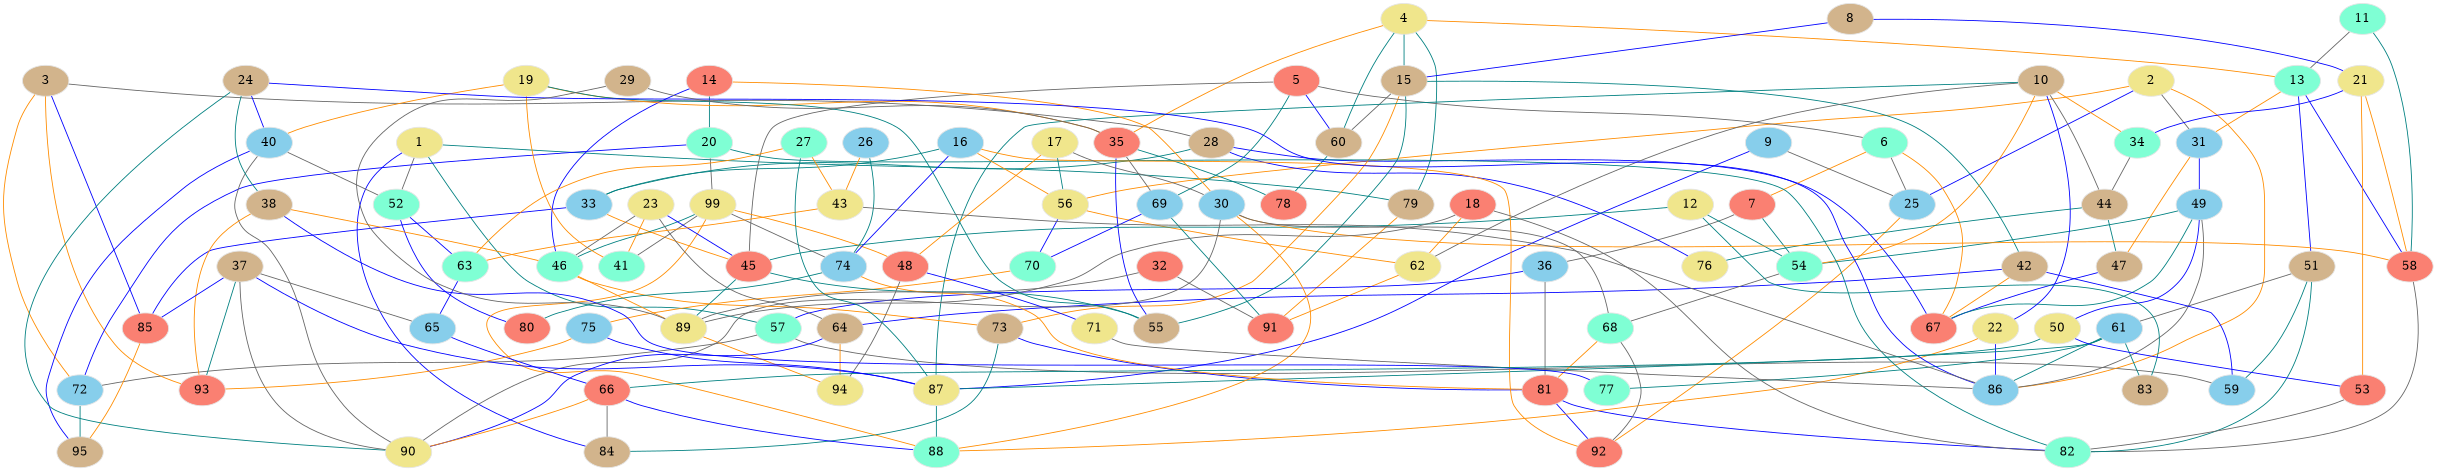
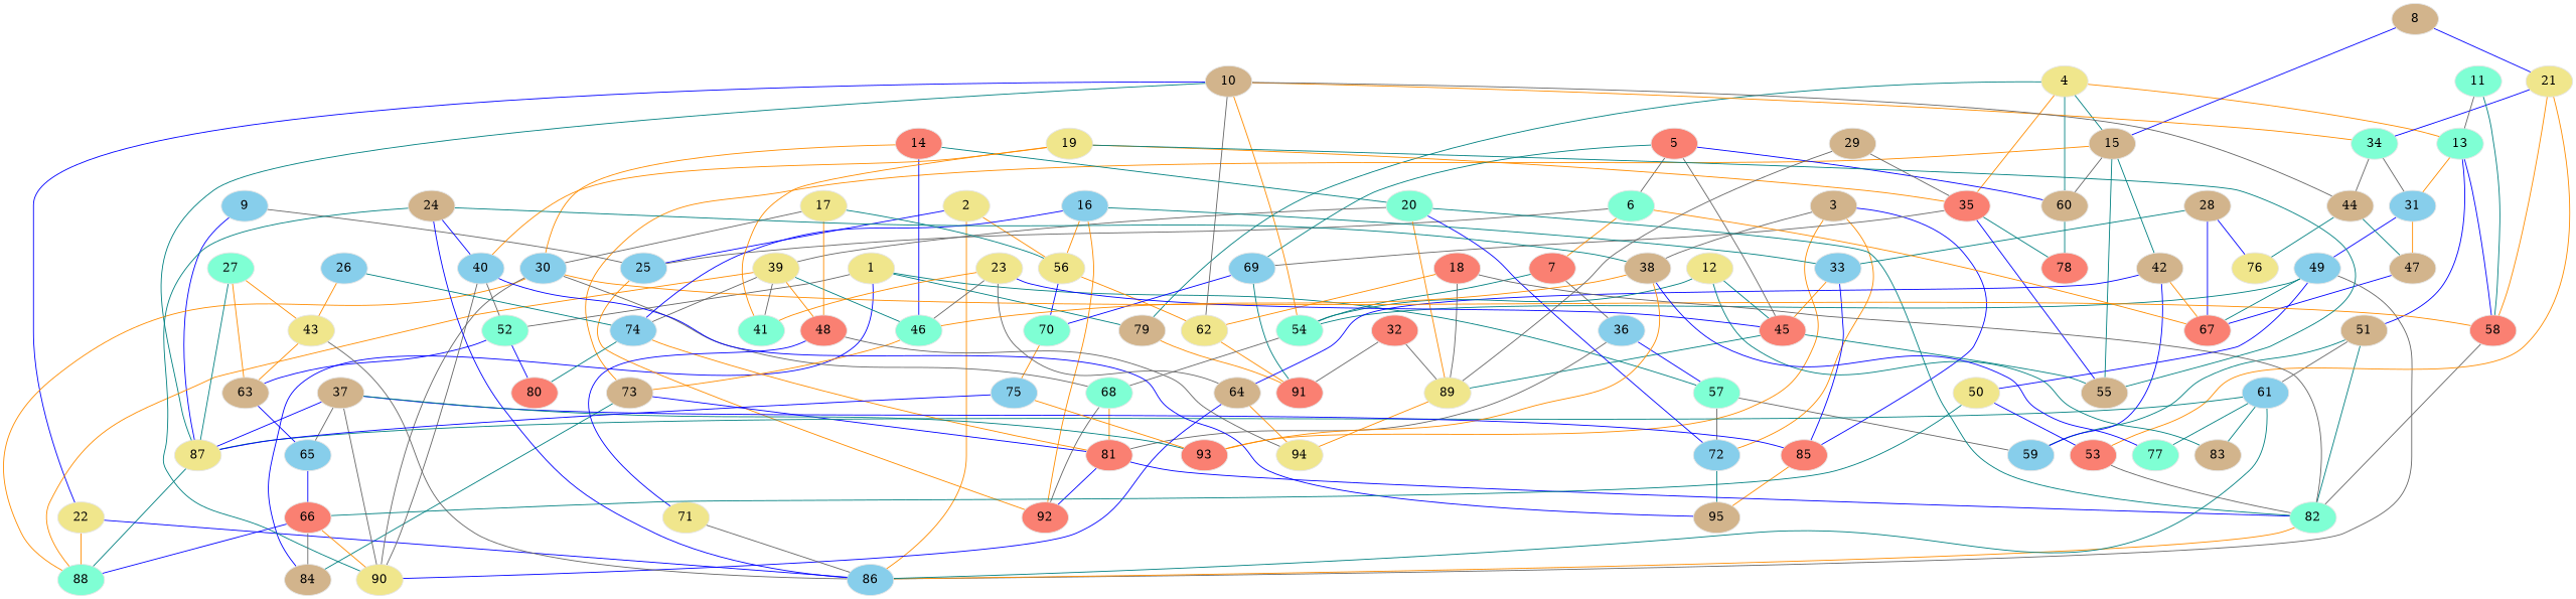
  graph {
    node [color=gray90 fillcolor=tan style=filled]
    edge [color=darkorange]
    1 [fillcolor=khaki]
    52 [fillcolor=aquamarine]
    57 [fillcolor=aquamarine]
    79
    84
-   63 [fillcolor=aquamarine]
+   63
    80 [fillcolor=salmon]
    72 [fillcolor=skyblue]
    59 [fillcolor=skyblue]
    91 [fillcolor=salmon]
    2 [fillcolor=khaki]
    25 [fillcolor=skyblue]
    31 [fillcolor=skyblue]
    56 [fillcolor=khaki]
    86 [fillcolor=skyblue]
    92 [fillcolor=salmon]
    47
    49 [fillcolor=skyblue]
    62 [fillcolor=khaki]
    70 [fillcolor=aquamarine]
    3
    28
    85 [fillcolor=salmon]
    93 [fillcolor=salmon]
    67 [fillcolor=salmon]
    33 [fillcolor=skyblue]
    76 [fillcolor=khaki]
    95
    4 [fillcolor=khaki]
    13 [fillcolor=aquamarine]
    15
    35 [fillcolor=salmon]
    60
    58 [fillcolor=salmon]
    51
    42
    55
    73
    69 [fillcolor=skyblue]
    78 [fillcolor=salmon]
    5 [fillcolor=salmon]
    6 [fillcolor=aquamarine]
    45 [fillcolor=salmon]
    7 [fillcolor=salmon]
    89 [fillcolor=khaki]
    36 [fillcolor=skyblue]
    54 [fillcolor=aquamarine]
    81 [fillcolor=salmon]
    68 [fillcolor=aquamarine]
    8
    21 [fillcolor=khaki]
    34 [fillcolor=aquamarine]
    53 [fillcolor=salmon]
    9 [fillcolor=skyblue]
    87 [fillcolor=khaki]
    88 [fillcolor=aquamarine]
    10
    22 [fillcolor=khaki]
    44
    11 [fillcolor=aquamarine]
    82 [fillcolor=aquamarine]
    12 [fillcolor=khaki]
    83
    61 [fillcolor=skyblue]
    14 [fillcolor=salmon]
    20 [fillcolor=aquamarine]
    30 [fillcolor=skyblue]
    46 [fillcolor=aquamarine]
-   39 [fillcolor=khaki label=99]
+   39 [fillcolor=khaki]
    90 [fillcolor=khaki]
    64
    16 [fillcolor=skyblue]
    74 [fillcolor=skyblue]
    17 [fillcolor=khaki]
    48 [fillcolor=salmon]
    71 [fillcolor=khaki]
    94 [fillcolor=khaki]
    18 [fillcolor=salmon]
    19 [fillcolor=khaki]
    40 [fillcolor=skyblue]
    41 [fillcolor=aquamarine]
    23 [fillcolor=khaki]
    24
    38
    77 [fillcolor=aquamarine]
    26 [fillcolor=skyblue]
    43 [fillcolor=khaki]
    27 [fillcolor=aquamarine]
    65 [fillcolor=skyblue]
    29
    50 [fillcolor=khaki]
    66 [fillcolor=salmon]
    32 [fillcolor=salmon]
    37
    75 [fillcolor=skyblue]
    1 -- 52 [color=gray40]
    1 -- 57 [color=teal]
    1 -- 79 [color=teal]
    1 -- 84 [color=blue]
    52 -- 63 [color=blue]
    52 -- 80 [color=blue]
    57 -- 72 [color=gray40]
    57 -- 59 [color=gray40]
    79 -- 91
    63 -- 65 [color=blue]
    72 -- 95 [color=teal]
    2 -- 25 [color=blue]
-   2 -- 31 [color=gray40]
+   34 -- 31 [color=gray40]
    2 -- 56
    2 -- 86
    25 -- 92
    31 -- 47
    31 -- 49 [color=blue]
    56 -- 62
    56 -- 70 [color=blue]
    47 -- 67 [color=blue]
    49 -- 86 [color=gray40]
    49 -- 67 [color=teal]
    49 -- 54 [color=teal]
    49 -- 50 [color=blue]
    62 -- 91
    70 -- 75
    3 -- 72
-   3 -- 28 [color=gray40]
+   3 -- 38 [color=gray40]
    3 -- 85 [color=blue]
    3 -- 93
    28 -- 67 [color=blue]
    28 -- 33 [color=teal]
    28 -- 76 [color=blue]
    85 -- 95
    33 -- 85 [color=blue]
    33 -- 45
    4 -- 79 [color=teal]
    4 -- 13
    4 -- 15 [color=teal]
    4 -- 35
    4 -- 60 [color=teal]
    13 -- 31
    13 -- 58 [color=blue]
    13 -- 51 [color=blue]
    15 -- 60 [color=gray40]
    15 -- 42 [color=teal]
    15 -- 55 [color=teal]
    15 -- 73
    35 -- 55 [color=blue]
    35 -- 69 [color=gray40]
    35 -- 78 [color=teal]
    60 -- 78 [color=teal]
    58 -- 82 [color=gray40]
    51 -- 59 [color=teal]
    51 -- 82 [color=teal]
    51 -- 61 [color=gray40]
    42 -- 59 [color=blue]
    42 -- 67
    42 -- 64 [color=blue]
    73 -- 84 [color=teal]
    73 -- 81 [color=blue]
    69 -- 91 [color=teal]
    69 -- 70 [color=blue]
    5 -- 60 [color=blue]
    5 -- 69 [color=teal]
    5 -- 6 [color=gray40]
    5 -- 45 [color=gray40]
    6 -- 25 [color=gray40]
    6 -- 67
    6 -- 7
    45 -- 55 [color=teal]
    45 -- 89 [color=teal]
    7 -- 36 [color=gray40]
    7 -- 54 [color=teal]
    89 -- 94
    36 -- 57 [color=blue]
    36 -- 81 [color=gray40]
    54 -- 68 [color=gray40]
    81 -- 92 [color=blue]
    81 -- 82 [color=blue]
    68 -- 92 [color=gray40]
    68 -- 81
    8 -- 15 [color=blue]
    8 -- 21 [color=blue]
    21 -- 58
    21 -- 34 [color=blue]
    21 -- 53
    34 -- 44 [color=gray40]
    53 -- 82 [color=gray40]
    9 -- 25 [color=gray40]
    9 -- 87 [color=blue]
    87 -- 88 [color=teal]
    10 -- 62 [color=gray40]
    10 -- 54
    10 -- 34
    10 -- 87 [color=teal]
    10 -- 22 [color=blue]
    10 -- 44 [color=gray40]
    22 -- 86 [color=blue]
    22 -- 88
    44 -- 47 [color=teal]
    44 -- 76 [color=teal]
    11 -- 13 [color=gray40]
    11 -- 58 [color=teal]
+   82 -- 86
    12 -- 45 [color=teal]
    12 -- 54 [color=teal]
    12 -- 83 [color=teal]
    61 -- 86 [color=teal]
    61 -- 87 [color=teal]
    61 -- 83 [color=teal]
    61 -- 77 [color=teal]
    14 -- 20 [color=teal]
    14 -- 30
    14 -- 46 [color=blue]
    20 -- 72 [color=blue]
-   46 -- 89
+   20 -- 89
    20 -- 82 [color=teal]
    20 -- 39 [color=gray40]
    30 -- 58
    30 -- 68 [color=gray40]
    30 -- 88
    30 -- 90 [color=gray40]
    46 -- 73
    39 -- 88
    39 -- 46 [color=teal]
    39 -- 74 [color=gray40]
    39 -- 48
    39 -- 41 [color=gray40]
    64 -- 90 [color=blue]
    64 -- 94
    16 -- 56
    16 -- 92
    16 -- 33 [color=teal]
    16 -- 74 [color=blue]
    74 -- 80 [color=teal]
    74 -- 81
    17 -- 56 [color=teal]
    17 -- 30 [color=gray40]
    17 -- 48
    48 -- 71 [color=blue]
    48 -- 94 [color=gray40]
    71 -- 86 [color=gray40]
    18 -- 62
    18 -- 89 [color=gray40]
    18 -- 82 [color=gray40]
    19 -- 35
    19 -- 55 [color=teal]
    19 -- 40
    19 -- 41
    40 -- 52 [color=gray40]
    40 -- 95 [color=blue]
    40 -- 90 [color=gray40]
    23 -- 45 [color=blue]
    23 -- 46 [color=gray40]
    23 -- 64 [color=gray40]
    23 -- 41
    24 -- 86 [color=blue]
    24 -- 90 [color=teal]
    24 -- 40 [color=blue]
    24 -- 38 [color=teal]
    38 -- 93
    38 -- 46
    38 -- 77 [color=blue]
    26 -- 74 [color=teal]
    26 -- 43
    43 -- 63
    43 -- 86 [color=gray40]
    27 -- 63
    27 -- 87 [color=teal]
    27 -- 43
    65 -- 66 [color=blue]
    29 -- 35 [color=gray40]
    29 -- 89 [color=gray40]
    50 -- 53 [color=blue]
    50 -- 66 [color=teal]
    66 -- 84 [color=gray40]
    66 -- 88 [color=blue]
    66 -- 90
    32 -- 91 [color=gray40]
    32 -- 89 [color=gray40]
    37 -- 85 [color=blue]
    37 -- 93 [color=teal]
    37 -- 87 [color=blue]
    37 -- 90 [color=gray40]
    37 -- 65 [color=gray40]
    75 -- 93
    75 -- 87 [color=blue]
  }
